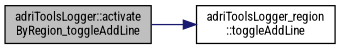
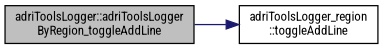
  digraph {
    rankdir=LR
    fontname="Roboto Condensed"
    node [color=black fontname="Roboto Condensed" fontsize=10 shape=record style=filled]
-   n1 [fillcolor=grey75 fontcolor=black height=0.2 label="adriToolsLogger::activate\lByRegion_toggleAddLine" width=0.4]
+   n1 [fillcolor=grey75 fontcolor=black height=0.2 label="adriToolsLogger::adriToolsLogger\lByRegion_toggleAddLine" width=0.4]
    n2 [fillcolor=white height=0.2 label="adriToolsLogger_region\l::toggleAddLine" width=0.4]
    n1 -> n2 [color=midnightblue fontname="Roboto Condensed" fontsize=10 labelfontname=Helvetica labelfontsize=10 style=solid]
  }
